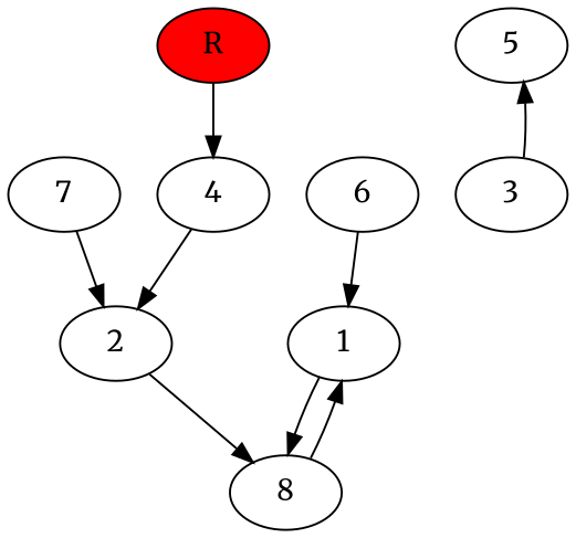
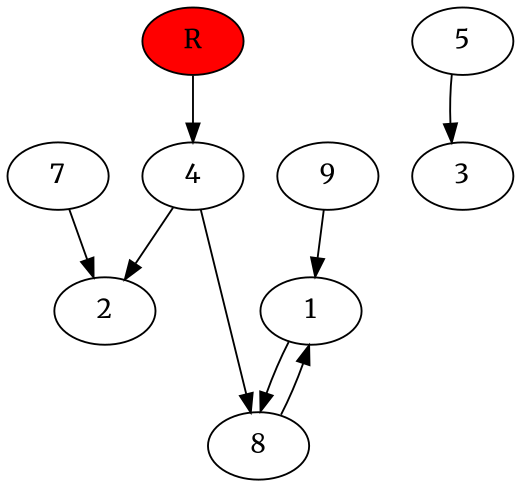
  digraph {
    fontname=Merriweather
    node [fontname=Merriweather]
    edge [fontname=Merriweather]
    1
    8
    4
    2
    5
    3
-   6
+   6 [label=9]
    7
    R [fillcolor="#ff0000" style=filled]
    1 -> 8
    8 -> 1
-   2 -> 8
+   4 -> 8
    4 -> 2
-   3 -> 5
+   5 -> 3
    6 -> 1
    7 -> 2
    R -> 4
  }
